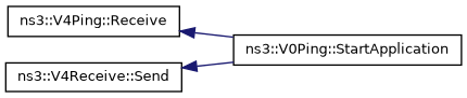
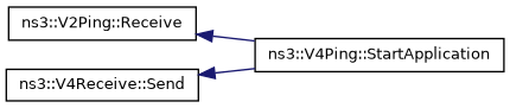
  digraph {
    rankdir=LR
    node [color=black fillcolor=white fontname=Helvetica fontsize=10 shape=record style=filled]
    edge [color=midnightblue dir=back fontname=Helvetica fontsize=10 labelfontname=Helvetica labelfontsize=10 style=solid]
-   n1 [height=0.2 label="ns3::V4Ping::Receive" width=0.4]
-   n2 [height=0.2 label="ns3::V0Ping::StartApplication" width=0.4]
+   n1 [height=0.2 label="ns3::V2Ping::Receive" width=0.4]
+   n2 [height=0.2 label="ns3::V4Ping::StartApplication" width=0.4]
    n3 [height=0.2 label="ns3::V4Receive::Send" width=0.4]
    n1 -> n2
    n3 -> n2
  }
